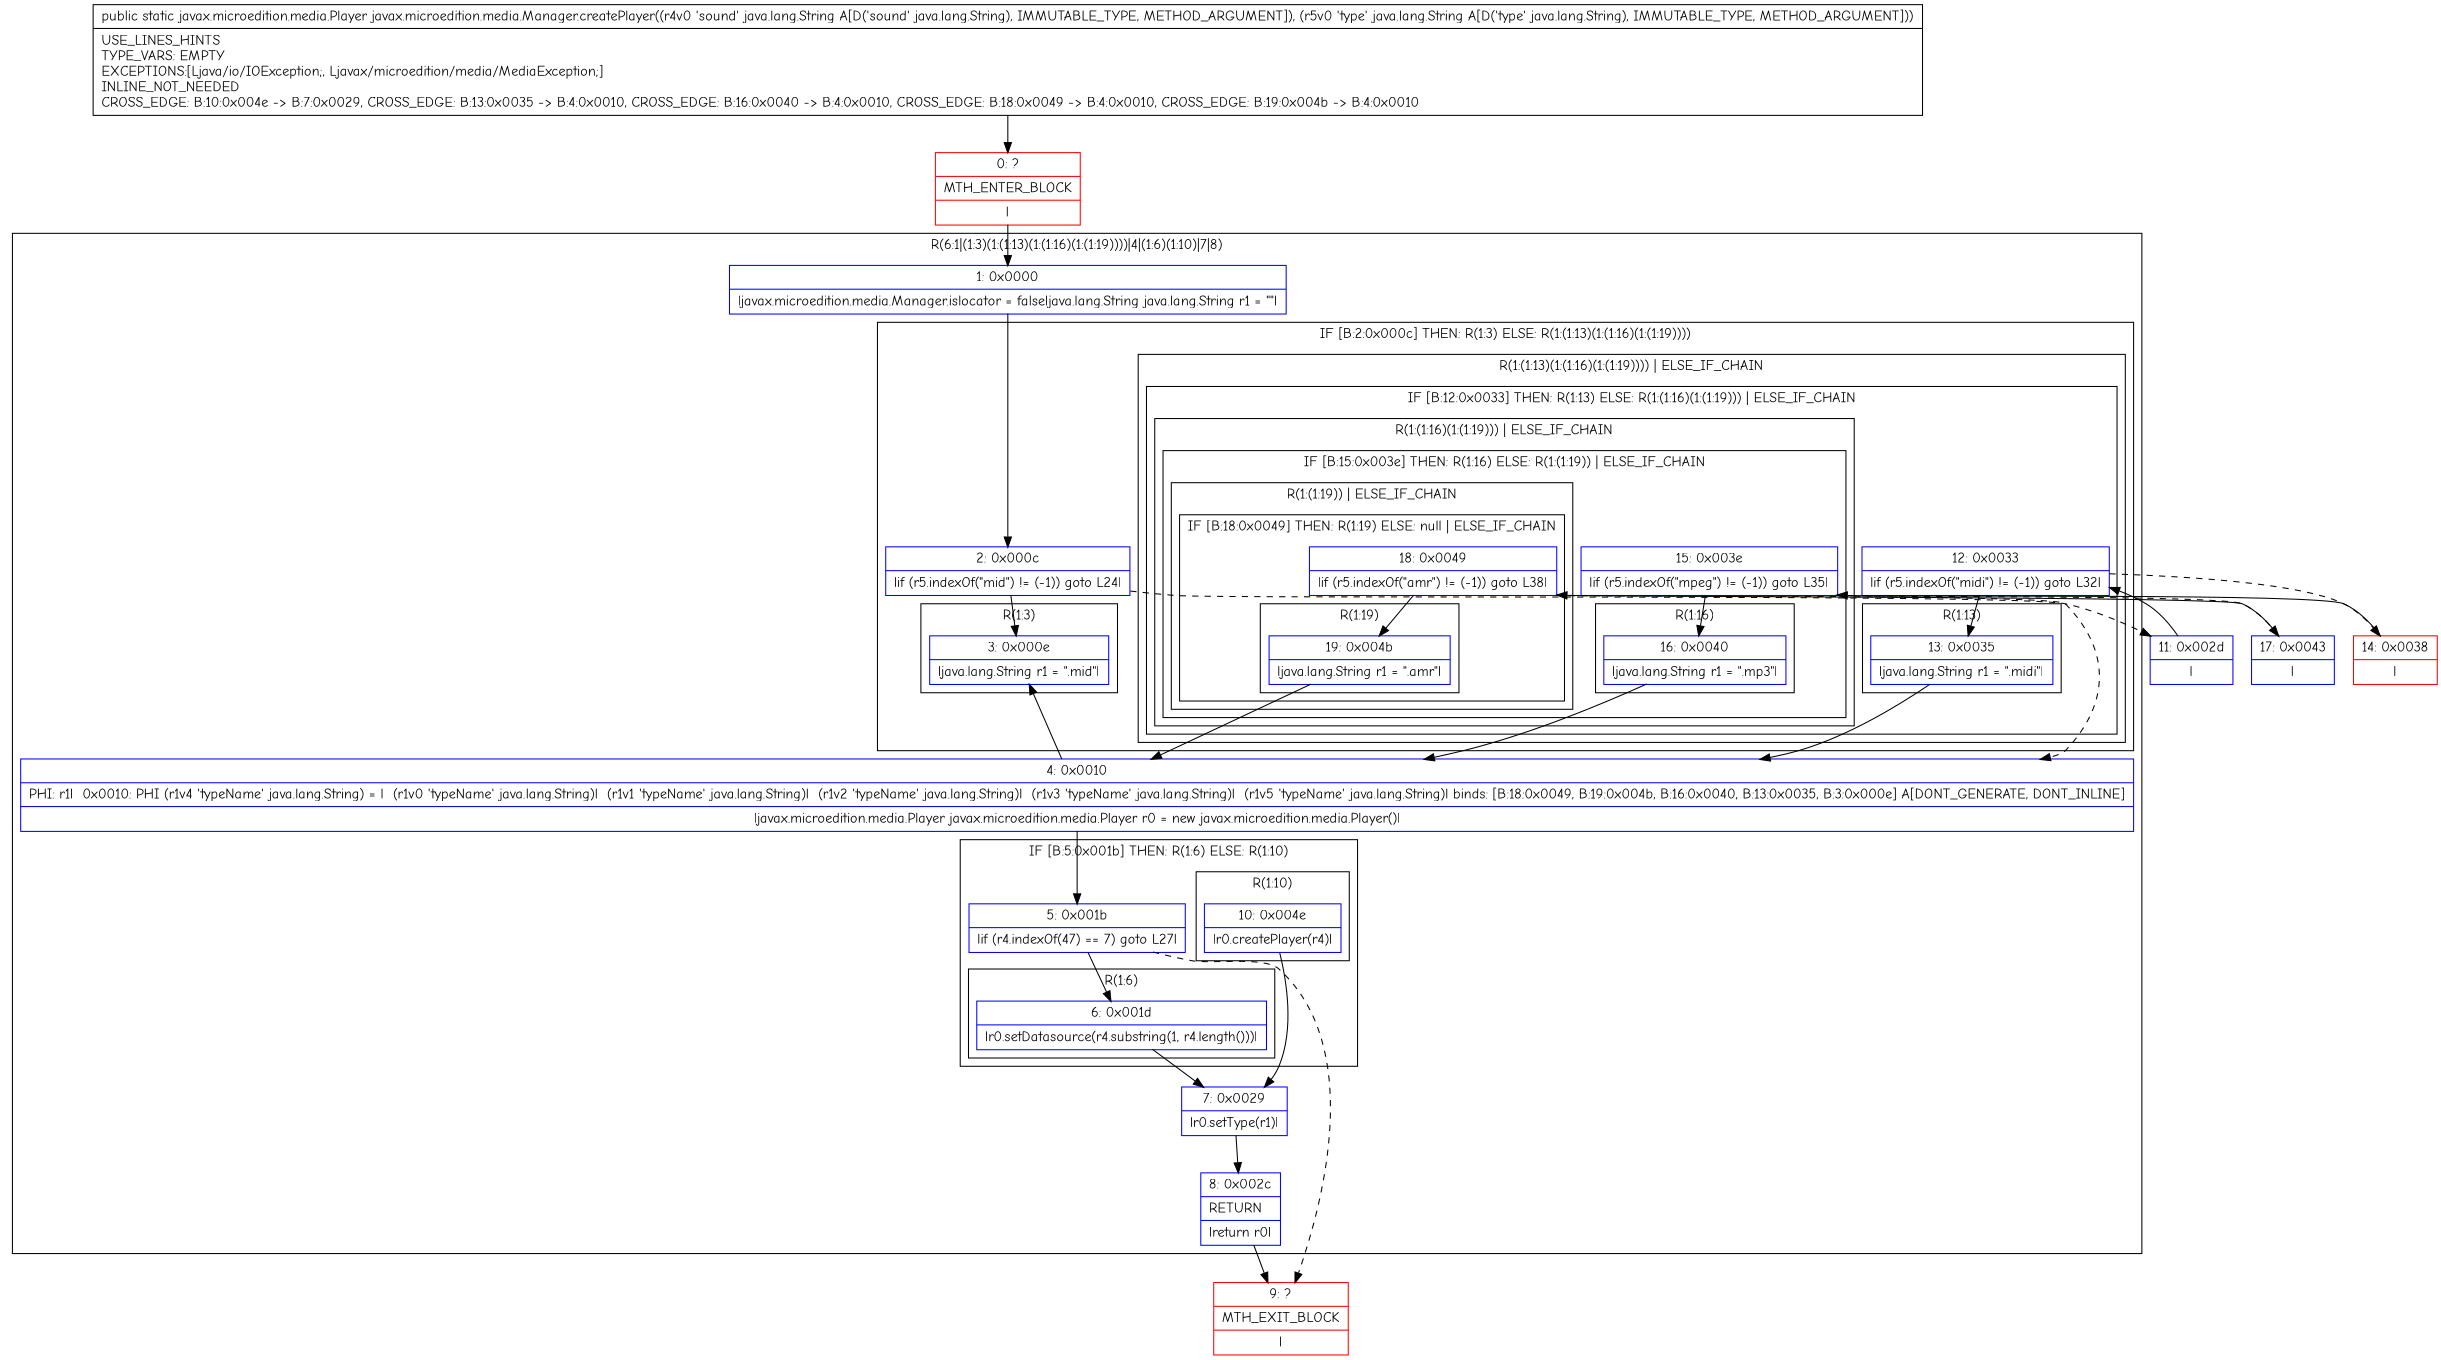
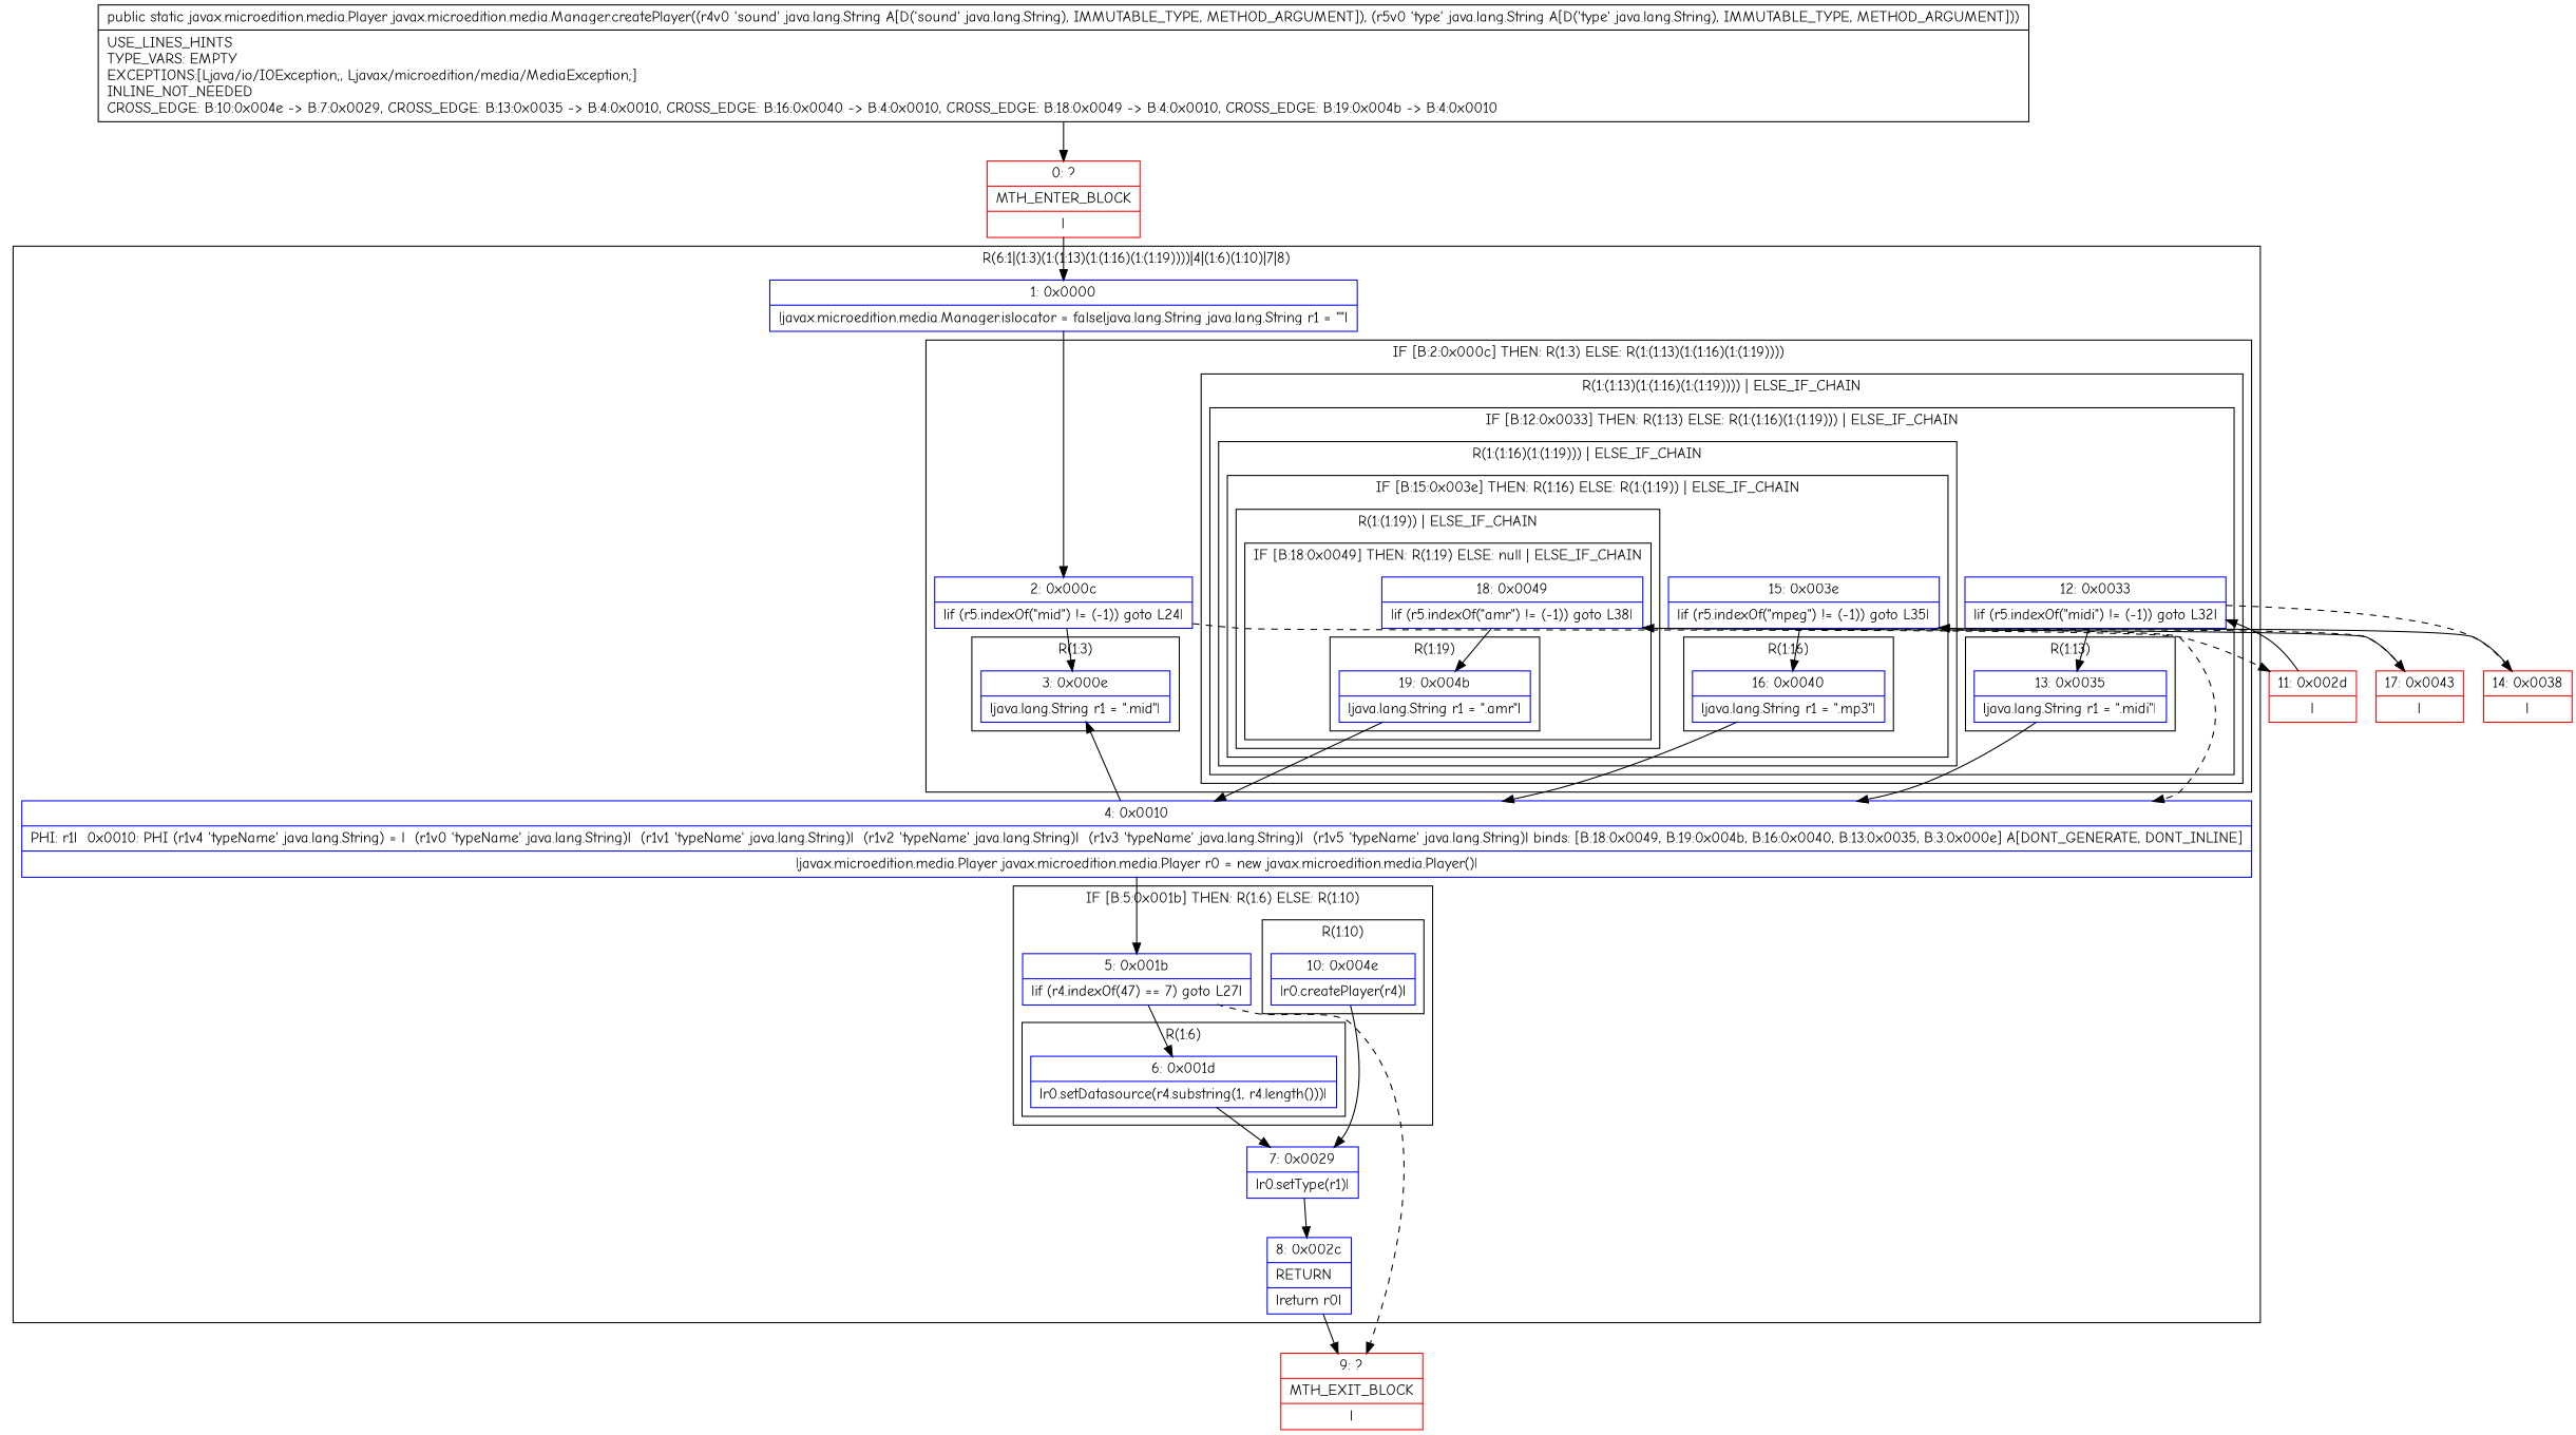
  digraph {
    fontname="Comic Neue"
    node [color=blue fontname="Comic Neue" shape=record]
    edge [fontname="Comic Neue"]
    n1 [label="{3\:\ 0x000e|ljava.lang.String r1 = \".mid\"l}"]
    n2 [label="{13\:\ 0x0035|ljava.lang.String r1 = \".midi\"l}"]
    n3 [label="{16\:\ 0x0040|ljava.lang.String r1 = \".mp3\"l}"]
    n4 [label="{19\:\ 0x004b|ljava.lang.String r1 = \".amr\"l}"]
    n5 [label="{18\:\ 0x0049|lif (r5.indexOf(\"amr\") != (\-1)) goto L38l}"]
    n6 [label="{15\:\ 0x003e|lif (r5.indexOf(\"mpeg\") != (\-1)) goto L35l}"]
    n7 [label="{12\:\ 0x0033|lif (r5.indexOf(\"midi\") != (\-1)) goto L32l}"]
    n8 [label="{2\:\ 0x000c|lif (r5.indexOf(\"mid\") != (\-1)) goto L24l}"]
    n9 [label="{6\:\ 0x001d|lr0.setDatasource(r4.substring(1, r4.length()))l}"]
    n10 [label="{10\:\ 0x004e|lr0.createPlayer(r4)l}"]
    n11 [label="{5\:\ 0x001b|lif (r4.indexOf(47) == 7) goto L27l}"]
    n12 [label="{1\:\ 0x0000|ljavax.microedition.media.Manager.islocator = falseljava.lang.String java.lang.String r1 = \"\"l}"]
    n13 [label="{4\:\ 0x0010|PHI: r1l  0x0010: PHI (r1v4 'typeName' java.lang.String) = l  (r1v0 'typeName' java.lang.String)l  (r1v1 'typeName' java.lang.String)l  (r1v2 'typeName' java.lang.String)l  (r1v3 'typeName' java.lang.String)l  (r1v5 'typeName' java.lang.String)l binds: [B:18:0x0049, B:19:0x004b, B:16:0x0040, B:13:0x0035, B:3:0x000e] A[DONT_GENERATE, DONT_INLINE]\l|ljavax.microedition.media.Player javax.microedition.media.Player r0 = new javax.microedition.media.Player()l}"]
    n14 [label="{7\:\ 0x0029|lr0.setType(r1)l}"]
    n15 [label="{8\:\ 0x002c|RETURN\l|lreturn r0l}"]
-   n16 [label="{17\:\ 0x0043|l}"]
+   n16 [color=red label="{17\:\ 0x0043|l}"]
    n17 [color=red label="{14\:\ 0x0038|l}"]
-   n18 [label="{11\:\ 0x002d|l}"]
+   n18 [color=red label="{11\:\ 0x002d|l}"]
    n19 [color=red label="{9\:\ ?|MTH_EXIT_BLOCK\l|l}"]
    n20 [color=red label="{0\:\ ?|MTH_ENTER_BLOCK\l|l}"]
    n21 [label="{public static javax.microedition.media.Player javax.microedition.media.Manager.createPlayer((r4v0 'sound' java.lang.String A[D('sound' java.lang.String), IMMUTABLE_TYPE, METHOD_ARGUMENT]), (r5v0 'type' java.lang.String A[D('type' java.lang.String), IMMUTABLE_TYPE, METHOD_ARGUMENT]))  | USE_LINES_HINTS\lTYPE_VARS: EMPTY\lEXCEPTIONS:[Ljava\/io\/IOException;, Ljavax\/microedition\/media\/MediaException;]\lINLINE_NOT_NEEDED\lCROSS_EDGE: B:10:0x004e \-\> B:7:0x0029, CROSS_EDGE: B:13:0x0035 \-\> B:4:0x0010, CROSS_EDGE: B:16:0x0040 \-\> B:4:0x0010, CROSS_EDGE: B:18:0x0049 \-\> B:4:0x0010, CROSS_EDGE: B:19:0x004b \-\> B:4:0x0010\l}" color=""]
    subgraph cluster_1 {
      label="R(6:1|(1:3)(1:(1:13)(1:(1:16)(1:(1:19))))|4|(1:6)(1:10)|7|8)"
      n12
      n13
      n14
      n15
      subgraph cluster_2 {
        label="IF [B:2:0x000c] THEN: R(1:3) ELSE: R(1:(1:13)(1:(1:16)(1:(1:19))))"
        n8
        subgraph cluster_3 {
          label="R(1:3)"
          n1
        }
        subgraph cluster_4 {
          label="R(1:(1:13)(1:(1:16)(1:(1:19)))) | ELSE_IF_CHAIN\l"
          subgraph cluster_5 {
            label="IF [B:12:0x0033] THEN: R(1:13) ELSE: R(1:(1:16)(1:(1:19))) | ELSE_IF_CHAIN\l"
            n7
            subgraph cluster_6 {
              label="R(1:13)"
              n2
            }
            subgraph cluster_7 {
              label="R(1:(1:16)(1:(1:19))) | ELSE_IF_CHAIN\l"
              subgraph cluster_8 {
                label="IF [B:15:0x003e] THEN: R(1:16) ELSE: R(1:(1:19)) | ELSE_IF_CHAIN\l"
                n6
                subgraph cluster_9 {
                  label="R(1:16)"
                  n3
                }
                subgraph cluster_10 {
                  label="R(1:(1:19)) | ELSE_IF_CHAIN\l"
                  subgraph cluster_11 {
                    label="IF [B:18:0x0049] THEN: R(1:19) ELSE: null | ELSE_IF_CHAIN\l"
                    n5
                    subgraph cluster_12 {
                      label="R(1:19)"
                      n4
                    }
                  }
                }
              }
            }
          }
        }
      }
      subgraph cluster_13 {
        label="IF [B:5:0x001b] THEN: R(1:6) ELSE: R(1:10)"
        n11
        subgraph cluster_14 {
          label="R(1:6)"
          n9
        }
        subgraph cluster_15 {
          label="R(1:10)"
          n10
        }
      }
    }
    n2 -> n13
    n3 -> n13
    n4 -> n13
    n5 -> n4
    n5 -> n13 [style=dashed]
    n6 -> n3
    n6 -> n16 [style=dashed]
    n7 -> n2
    n7 -> n17 [style=dashed]
    n8 -> n1
    n8 -> n18 [style=dashed]
    n9 -> n14
    n10 -> n14
    n11 -> n9
    n11 -> n19 [style=dashed]
    n12 -> n8
    n13 -> n1
    n13 -> n11
    n14 -> n15
    n15 -> n19
    n16 -> n5
    n17 -> n6
    n18 -> n7
    n20 -> n12
    n21 -> n20
  }
